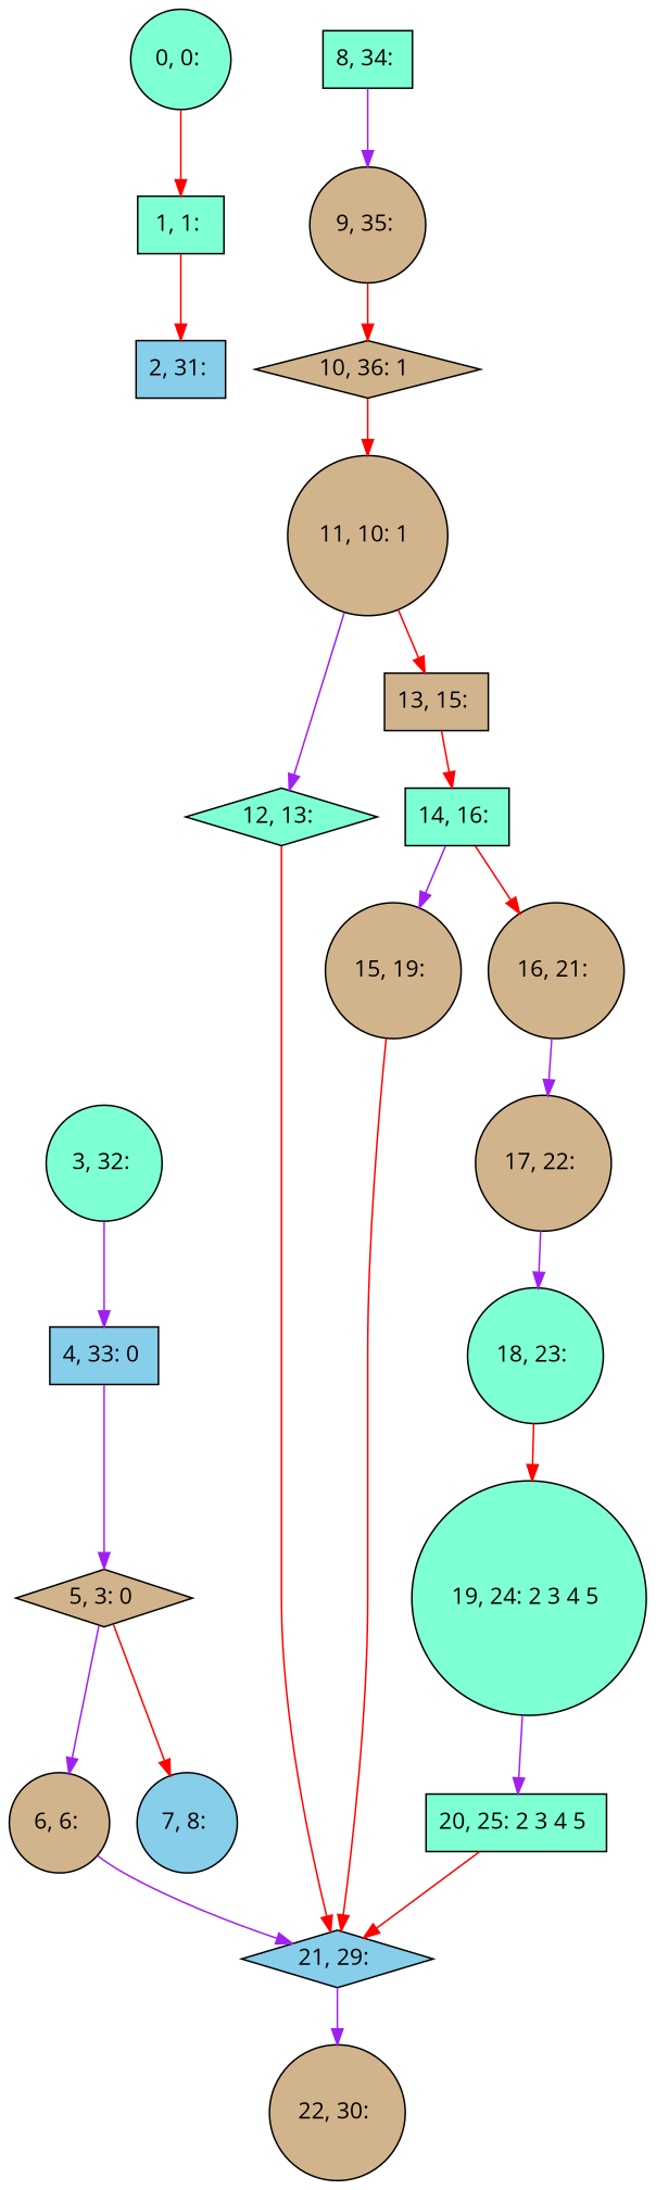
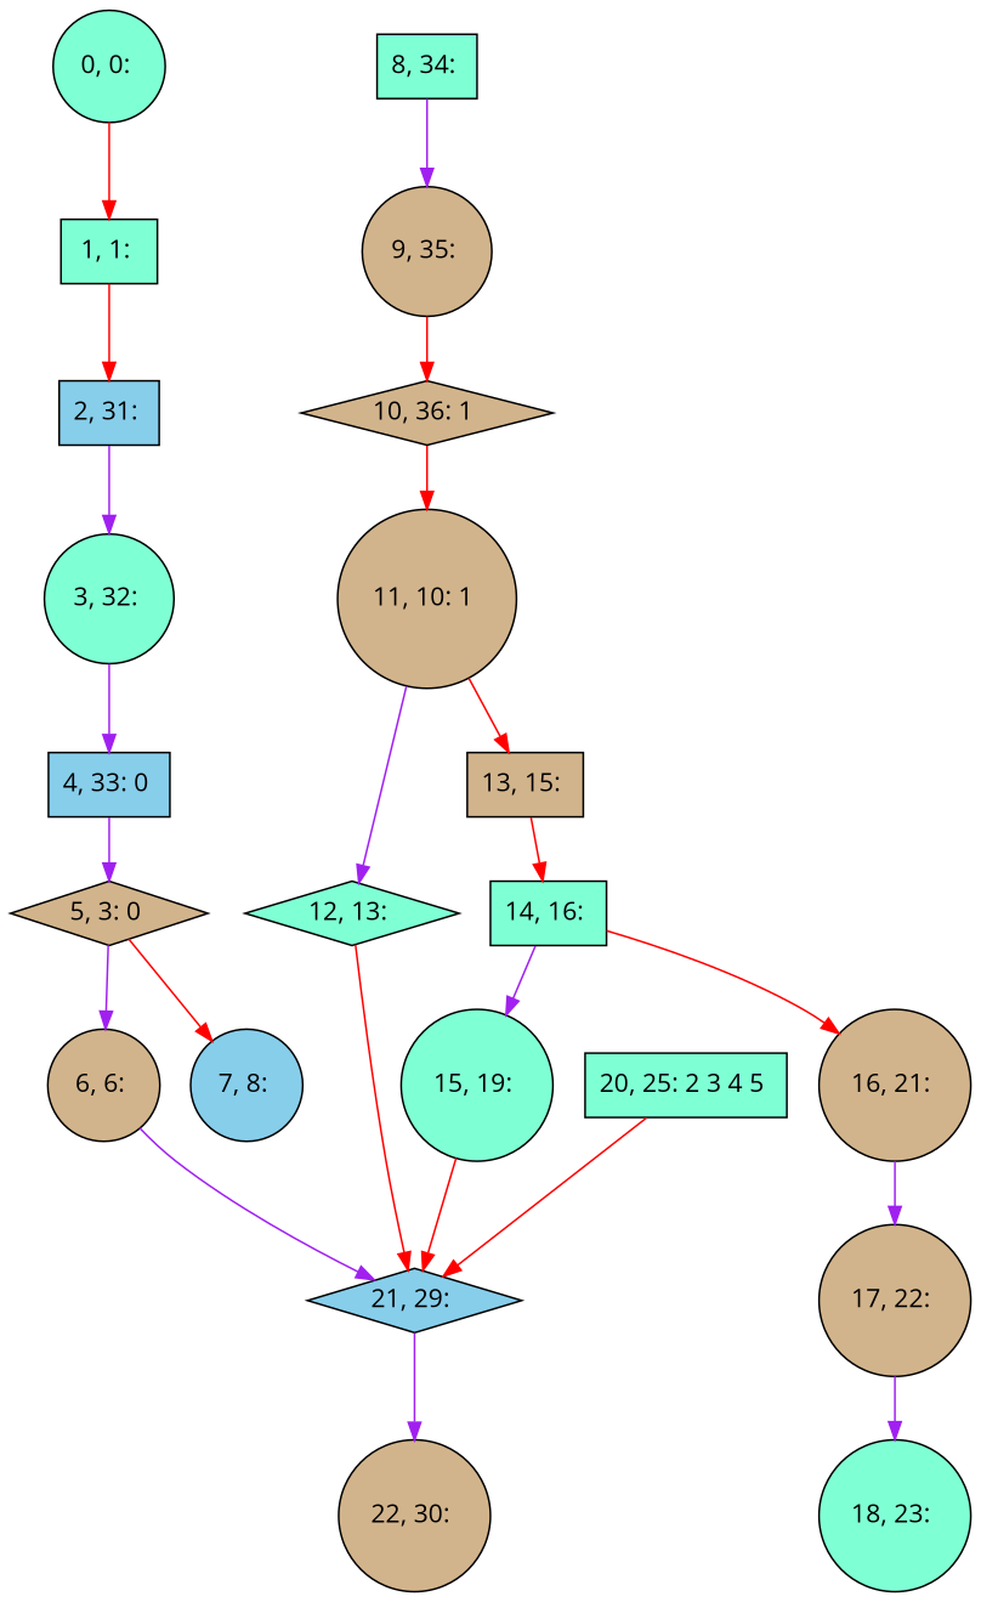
  digraph {
    fontname="Open Sans"
    node [fillcolor=aquamarine fontname="Open Sans" shape=circle style=filled]
    edge [color=red fontname="Open Sans"]
    n1 [label="0, 0: "]
    n2 [label="1, 1: " shape=box]
    n3 [fillcolor=skyblue label="2, 31: " shape=box]
    n4 [label="3, 32: "]
    n5 [fillcolor=skyblue label="4, 33: 0 " shape=box]
    n6 [fillcolor=tan label="5, 3: 0 " shape=diamond]
    n7 [fillcolor=tan label="6, 6: "]
    n8 [fillcolor=skyblue label="7, 8: "]
    n9 [fillcolor=skyblue label="21, 29: " shape=diamond]
    n10 [fillcolor=tan label="22, 30: "]
    n11 [label="8, 34: " shape=box]
    n12 [fillcolor=tan label="9, 35: "]
    n13 [fillcolor=tan label="10, 36: 1 " shape=diamond]
    n14 [fillcolor=tan label="11, 10: 1 "]
    n15 [label="12, 13: " shape=diamond]
    n16 [fillcolor=tan label="13, 15: " shape=box]
    n17 [label="14, 16: " shape=box]
-   n18 [fillcolor=tan label="15, 19: "]
+   n18 [label="15, 19: "]
    n19 [fillcolor=tan label="16, 21: "]
    n20 [fillcolor=tan label="17, 22: "]
    n21 [label="18, 23: "]
-   n22 [label="19, 24: 2 3 4 5 "]
    n23 [label="20, 25: 2 3 4 5 " shape=box]
    n1 -> n2
    n2 -> n3
+   n3 -> n4 [color=purple]
    n4 -> n5 [color=purple]
    n5 -> n6 [color=purple]
    n6 -> n7 [color=purple]
    n6 -> n8
    n7 -> n9 [color=purple]
    n9 -> n10 [color=purple]
    n11 -> n12 [color=purple]
    n12 -> n13
    n13 -> n14
    n14 -> n15 [color=purple]
    n14 -> n16
    n15 -> n9
    n16 -> n17
    n17 -> n18 [color=purple]
    n17 -> n19
    n18 -> n9
    n19 -> n20 [color=purple]
    n20 -> n21 [color=purple]
-   n21 -> n22
-   n22 -> n23 [color=purple]
    n23 -> n9
  }
